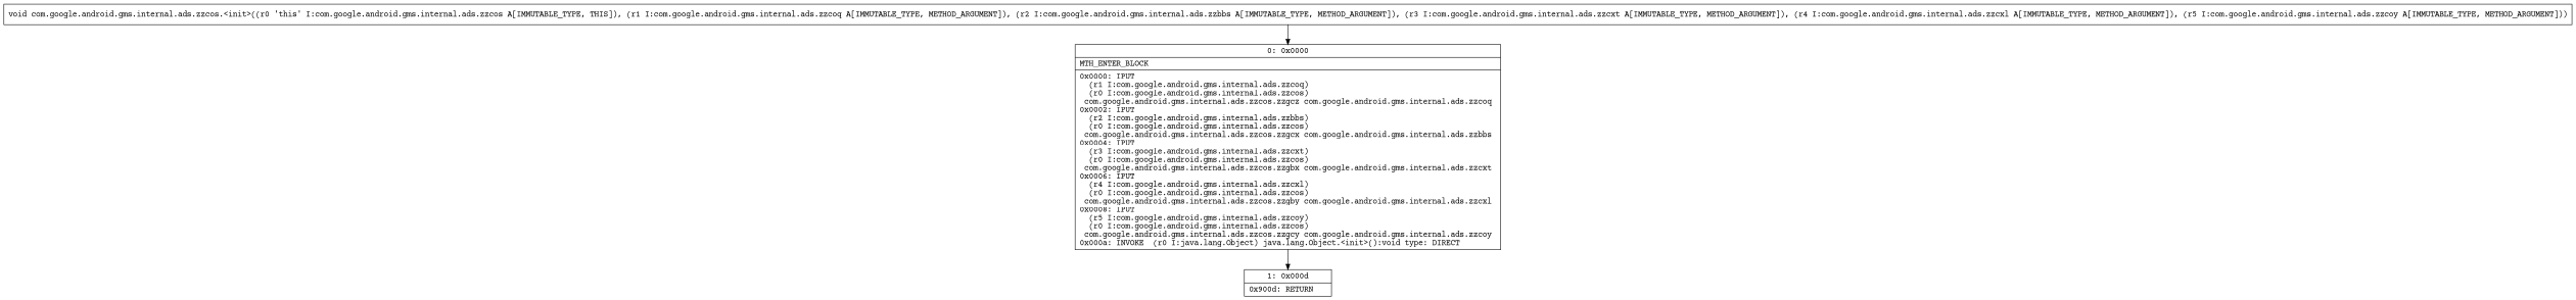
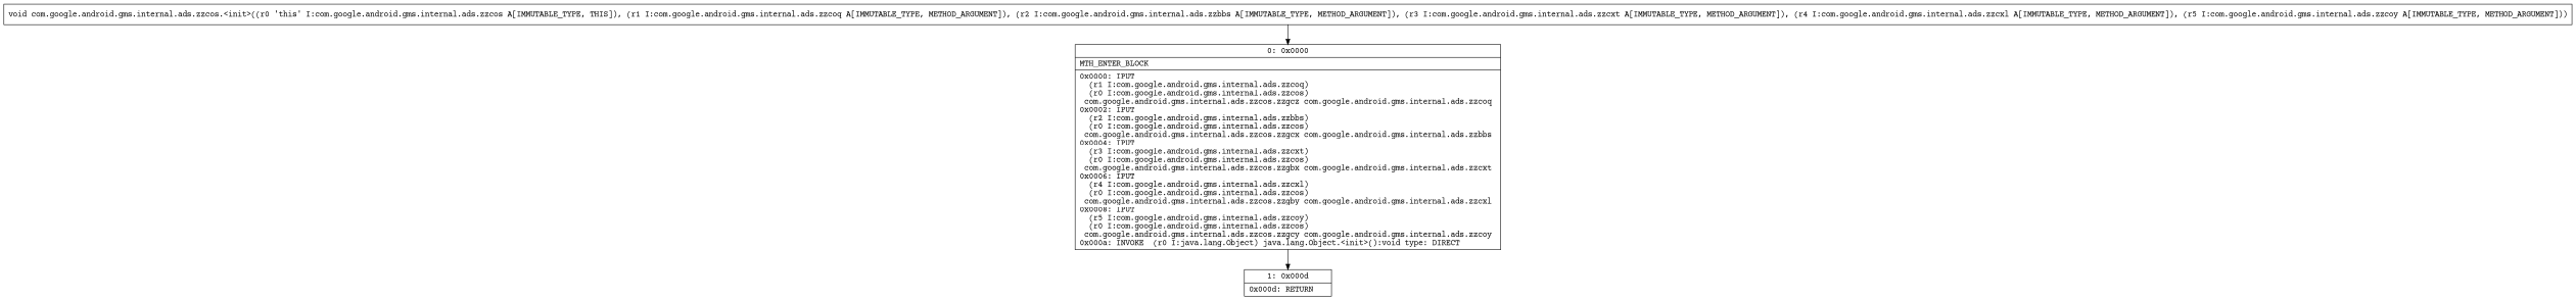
  digraph {
    fontname="Courier Prime"
    node [shape=record fontname="Courier Prime"]
    edge [fontname="Courier Prime"]
    n1 [label="{0\:\ 0x0000|MTH_ENTER_BLOCK\l|0x0000: IPUT  \l  (r1 I:com.google.android.gms.internal.ads.zzcoq)\l  (r0 I:com.google.android.gms.internal.ads.zzcos)\l com.google.android.gms.internal.ads.zzcos.zzgcz com.google.android.gms.internal.ads.zzcoq \l0x0002: IPUT  \l  (r2 I:com.google.android.gms.internal.ads.zzbbs)\l  (r0 I:com.google.android.gms.internal.ads.zzcos)\l com.google.android.gms.internal.ads.zzcos.zzgcx com.google.android.gms.internal.ads.zzbbs \l0x0004: IPUT  \l  (r3 I:com.google.android.gms.internal.ads.zzcxt)\l  (r0 I:com.google.android.gms.internal.ads.zzcos)\l com.google.android.gms.internal.ads.zzcos.zzgbx com.google.android.gms.internal.ads.zzcxt \l0x0006: IPUT  \l  (r4 I:com.google.android.gms.internal.ads.zzcxl)\l  (r0 I:com.google.android.gms.internal.ads.zzcos)\l com.google.android.gms.internal.ads.zzcos.zzgby com.google.android.gms.internal.ads.zzcxl \l0x0008: IPUT  \l  (r5 I:com.google.android.gms.internal.ads.zzcoy)\l  (r0 I:com.google.android.gms.internal.ads.zzcos)\l com.google.android.gms.internal.ads.zzcos.zzgcy com.google.android.gms.internal.ads.zzcoy \l0x000a: INVOKE  (r0 I:java.lang.Object) java.lang.Object.\<init\>():void type: DIRECT \l}"]
-   n2 [label="{1\:\ 0x000d|0x900d: RETURN   \l}"]
+   n2 [label="{1\:\ 0x000d|0x000d: RETURN   \l}"]
    n3 [label="{void com.google.android.gms.internal.ads.zzcos.\<init\>((r0 'this' I:com.google.android.gms.internal.ads.zzcos A[IMMUTABLE_TYPE, THIS]), (r1 I:com.google.android.gms.internal.ads.zzcoq A[IMMUTABLE_TYPE, METHOD_ARGUMENT]), (r2 I:com.google.android.gms.internal.ads.zzbbs A[IMMUTABLE_TYPE, METHOD_ARGUMENT]), (r3 I:com.google.android.gms.internal.ads.zzcxt A[IMMUTABLE_TYPE, METHOD_ARGUMENT]), (r4 I:com.google.android.gms.internal.ads.zzcxl A[IMMUTABLE_TYPE, METHOD_ARGUMENT]), (r5 I:com.google.android.gms.internal.ads.zzcoy A[IMMUTABLE_TYPE, METHOD_ARGUMENT])) }"]
    n1 -> n2
    n3 -> n1
  }
